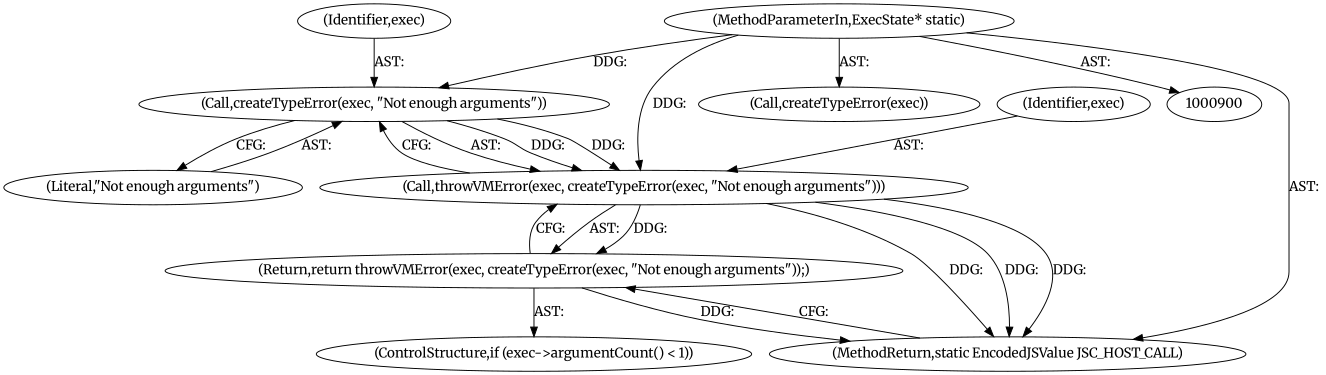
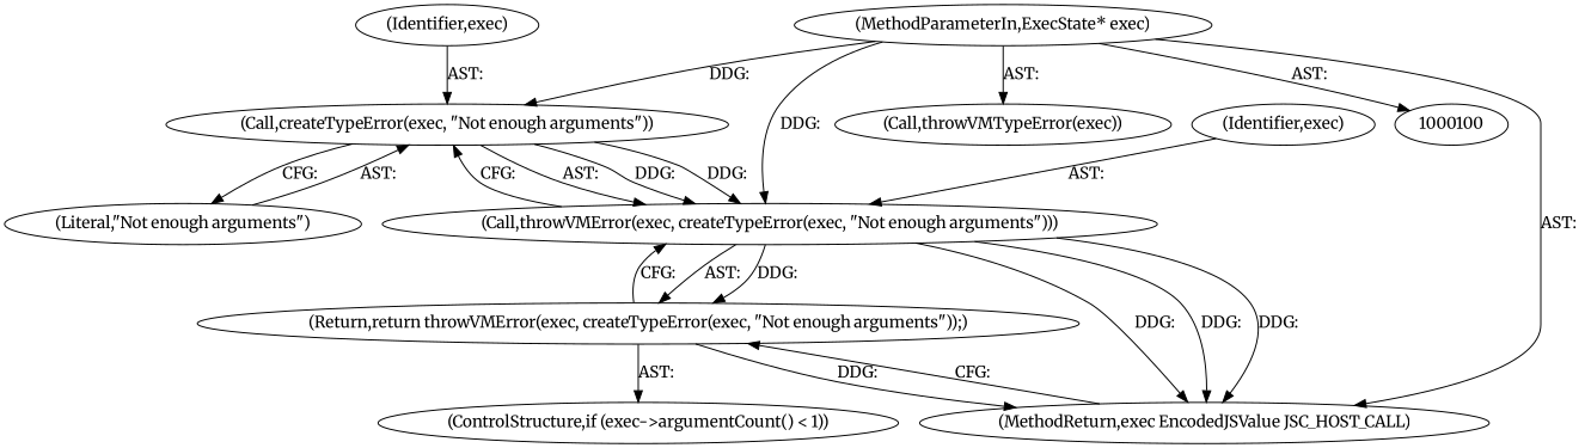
  digraph {
    fontname=Merriweather
    node [fontname=Merriweather]
    edge [fontname=Merriweather]
    n1 [label="(Call,createTypeError(exec, \"Not enough arguments\"))"]
    n2 [label="(Call,throwVMError(exec, createTypeError(exec, \"Not enough arguments\")))"]
    n3 [label="(Literal,\"Not enough arguments\")"]
-   n4 [label="(MethodReturn,static EncodedJSValue JSC_HOST_CALL)"]
+   n4 [label="(MethodReturn,exec EncodedJSValue JSC_HOST_CALL)"]
    n5 [label="(Return,return throwVMError(exec, createTypeError(exec, \"Not enough arguments\"));)"]
-   n6 [label="(MethodParameterIn,ExecState* static)"]
-   n7 [label="(Call,createTypeError(exec))"]
-   1000100 [label=1000900]
+   n6 [label="(MethodParameterIn,ExecState* exec)"]
+   n7 [label="(Call,throwVMTypeError(exec))"]
+   1000100
    n9 [label="(ControlStructure,if (exec->argumentCount() < 1))"]
    n10 [label="(Identifier,exec)"]
    n11 [label="(Identifier,exec)"]
    n1 -> n2 [label="AST: "]
    n1 -> n2 [label="DDG: "]
    n1 -> n2 [label="DDG: "]
    n1 -> n3 [label="CFG: "]
    n2 -> n1 [label="CFG: "]
    n2 -> n4 [label="DDG: "]
    n2 -> n4 [label="DDG: "]
    n2 -> n4 [label="DDG: "]
    n2 -> n5 [label="AST: "]
    n2 -> n5 [label="DDG: "]
    n3 -> n1 [label="AST: "]
    n4 -> n5 [label="CFG: "]
    n5 -> n2 [label="CFG: "]
    n5 -> n4 [label="DDG: "]
    n5 -> n9 [label="AST: "]
    n6 -> n1 [label="DDG: "]
    n6 -> n2 [label="DDG: "]
    n6 -> n4 [label="AST: "]
    n6 -> n7 [label="AST: "]
    n6 -> 1000100 [label="AST: "]
    n10 -> n2 [label="AST: "]
    n11 -> n1 [label="AST: "]
  }
